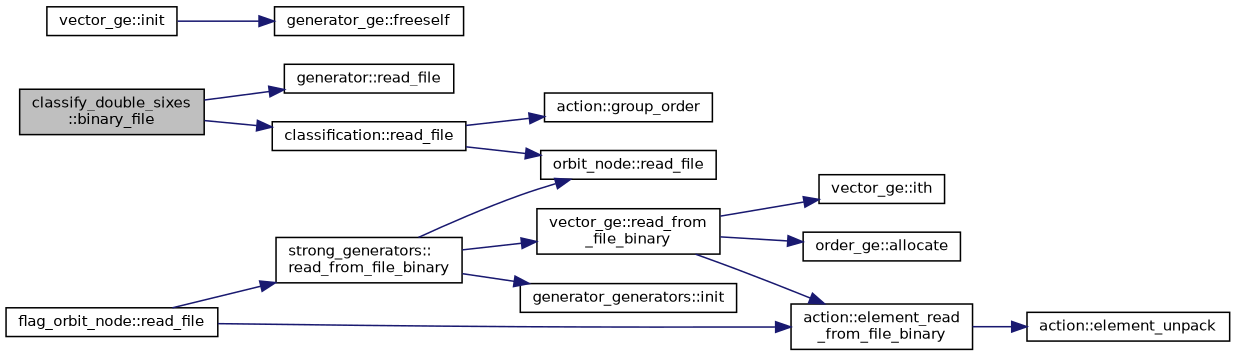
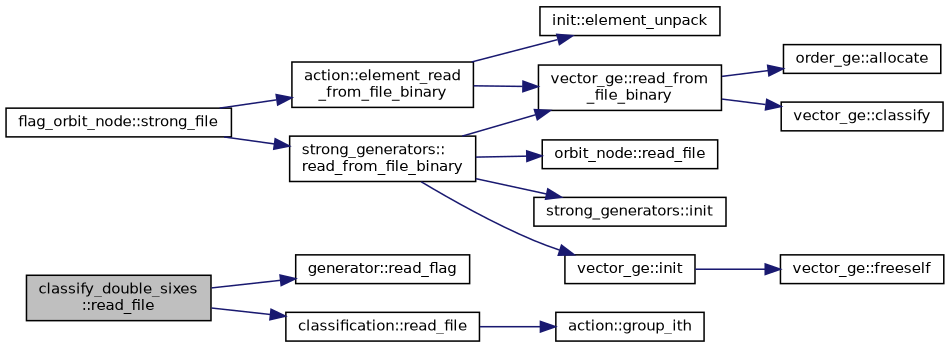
  digraph {
    rankdir=LR
    node [color=black fillcolor=white fontname=Helvetica fontsize=10 shape=record style=filled]
    edge [color=midnightblue fontname=Helvetica fontsize=10 labelfontname=Helvetica labelfontsize=10 style=solid]
-   n1 [fillcolor=grey75 fontcolor=black height=0.2 label="classify_double_sixes\l::binary_file" width=0.4]
-   n2 [height=0.2 label="generator::read_file" width=0.4]
+   n1 [fillcolor=grey75 fontcolor=black height=0.2 label="classify_double_sixes\l::read_file" width=0.4]
+   n2 [height=0.2 label="generator::read_flag" width=0.4]
    n3 [height=0.2 label="classification::read_file" width=0.4]
-   n4 [height=0.2 label="action::group_order" width=0.4]
+   n4 [height=0.2 label="action::group_ith" width=0.4]
    n5 [height=0.2 label="orbit_node::read_file" width=0.4]
-   n6 [height=0.2 label="flag_orbit_node::read_file" width=0.4]
+   n6 [height=0.2 label="flag_orbit_node::strong_file" width=0.4]
    n7 [height=0.2 label="action::element_read\l_from_file_binary" width=0.4]
    n8 [height=0.2 label="strong_generators::\lread_from_file_binary" width=0.4]
-   n9 [height=0.2 label="action::element_unpack" width=0.4]
-   n10 [height=0.2 label="generator_generators::init" width=0.4]
+   n9 [height=0.2 label="init::element_unpack" width=0.4]
+   n10 [height=0.2 label="strong_generators::init" width=0.4]
    n11 [height=0.2 label="vector_ge::init" width=0.4]
    n12 [height=0.2 label="vector_ge::read_from\l_file_binary" width=0.4]
-   n13 [height=0.2 label="generator_ge::freeself" width=0.4]
+   n13 [height=0.2 label="vector_ge::freeself" width=0.4]
    n14 [height=0.2 label="order_ge::allocate" width=0.4]
-   n15 [height=0.2 label="vector_ge::ith" width=0.4]
+   n15 [height=0.2 label="vector_ge::classify" width=0.4]
    n1 -> n2
    n1 -> n3
    n3 -> n4
-   n3 -> n5
    n6 -> n7
    n6 -> n8
    n7 -> n9
    n8 -> n5
    n8 -> n10
+   n8 -> n11
    n8 -> n12
    n11 -> n13
-   n12 -> n7
+   n7 -> n12
    n12 -> n14
    n12 -> n15
  }
